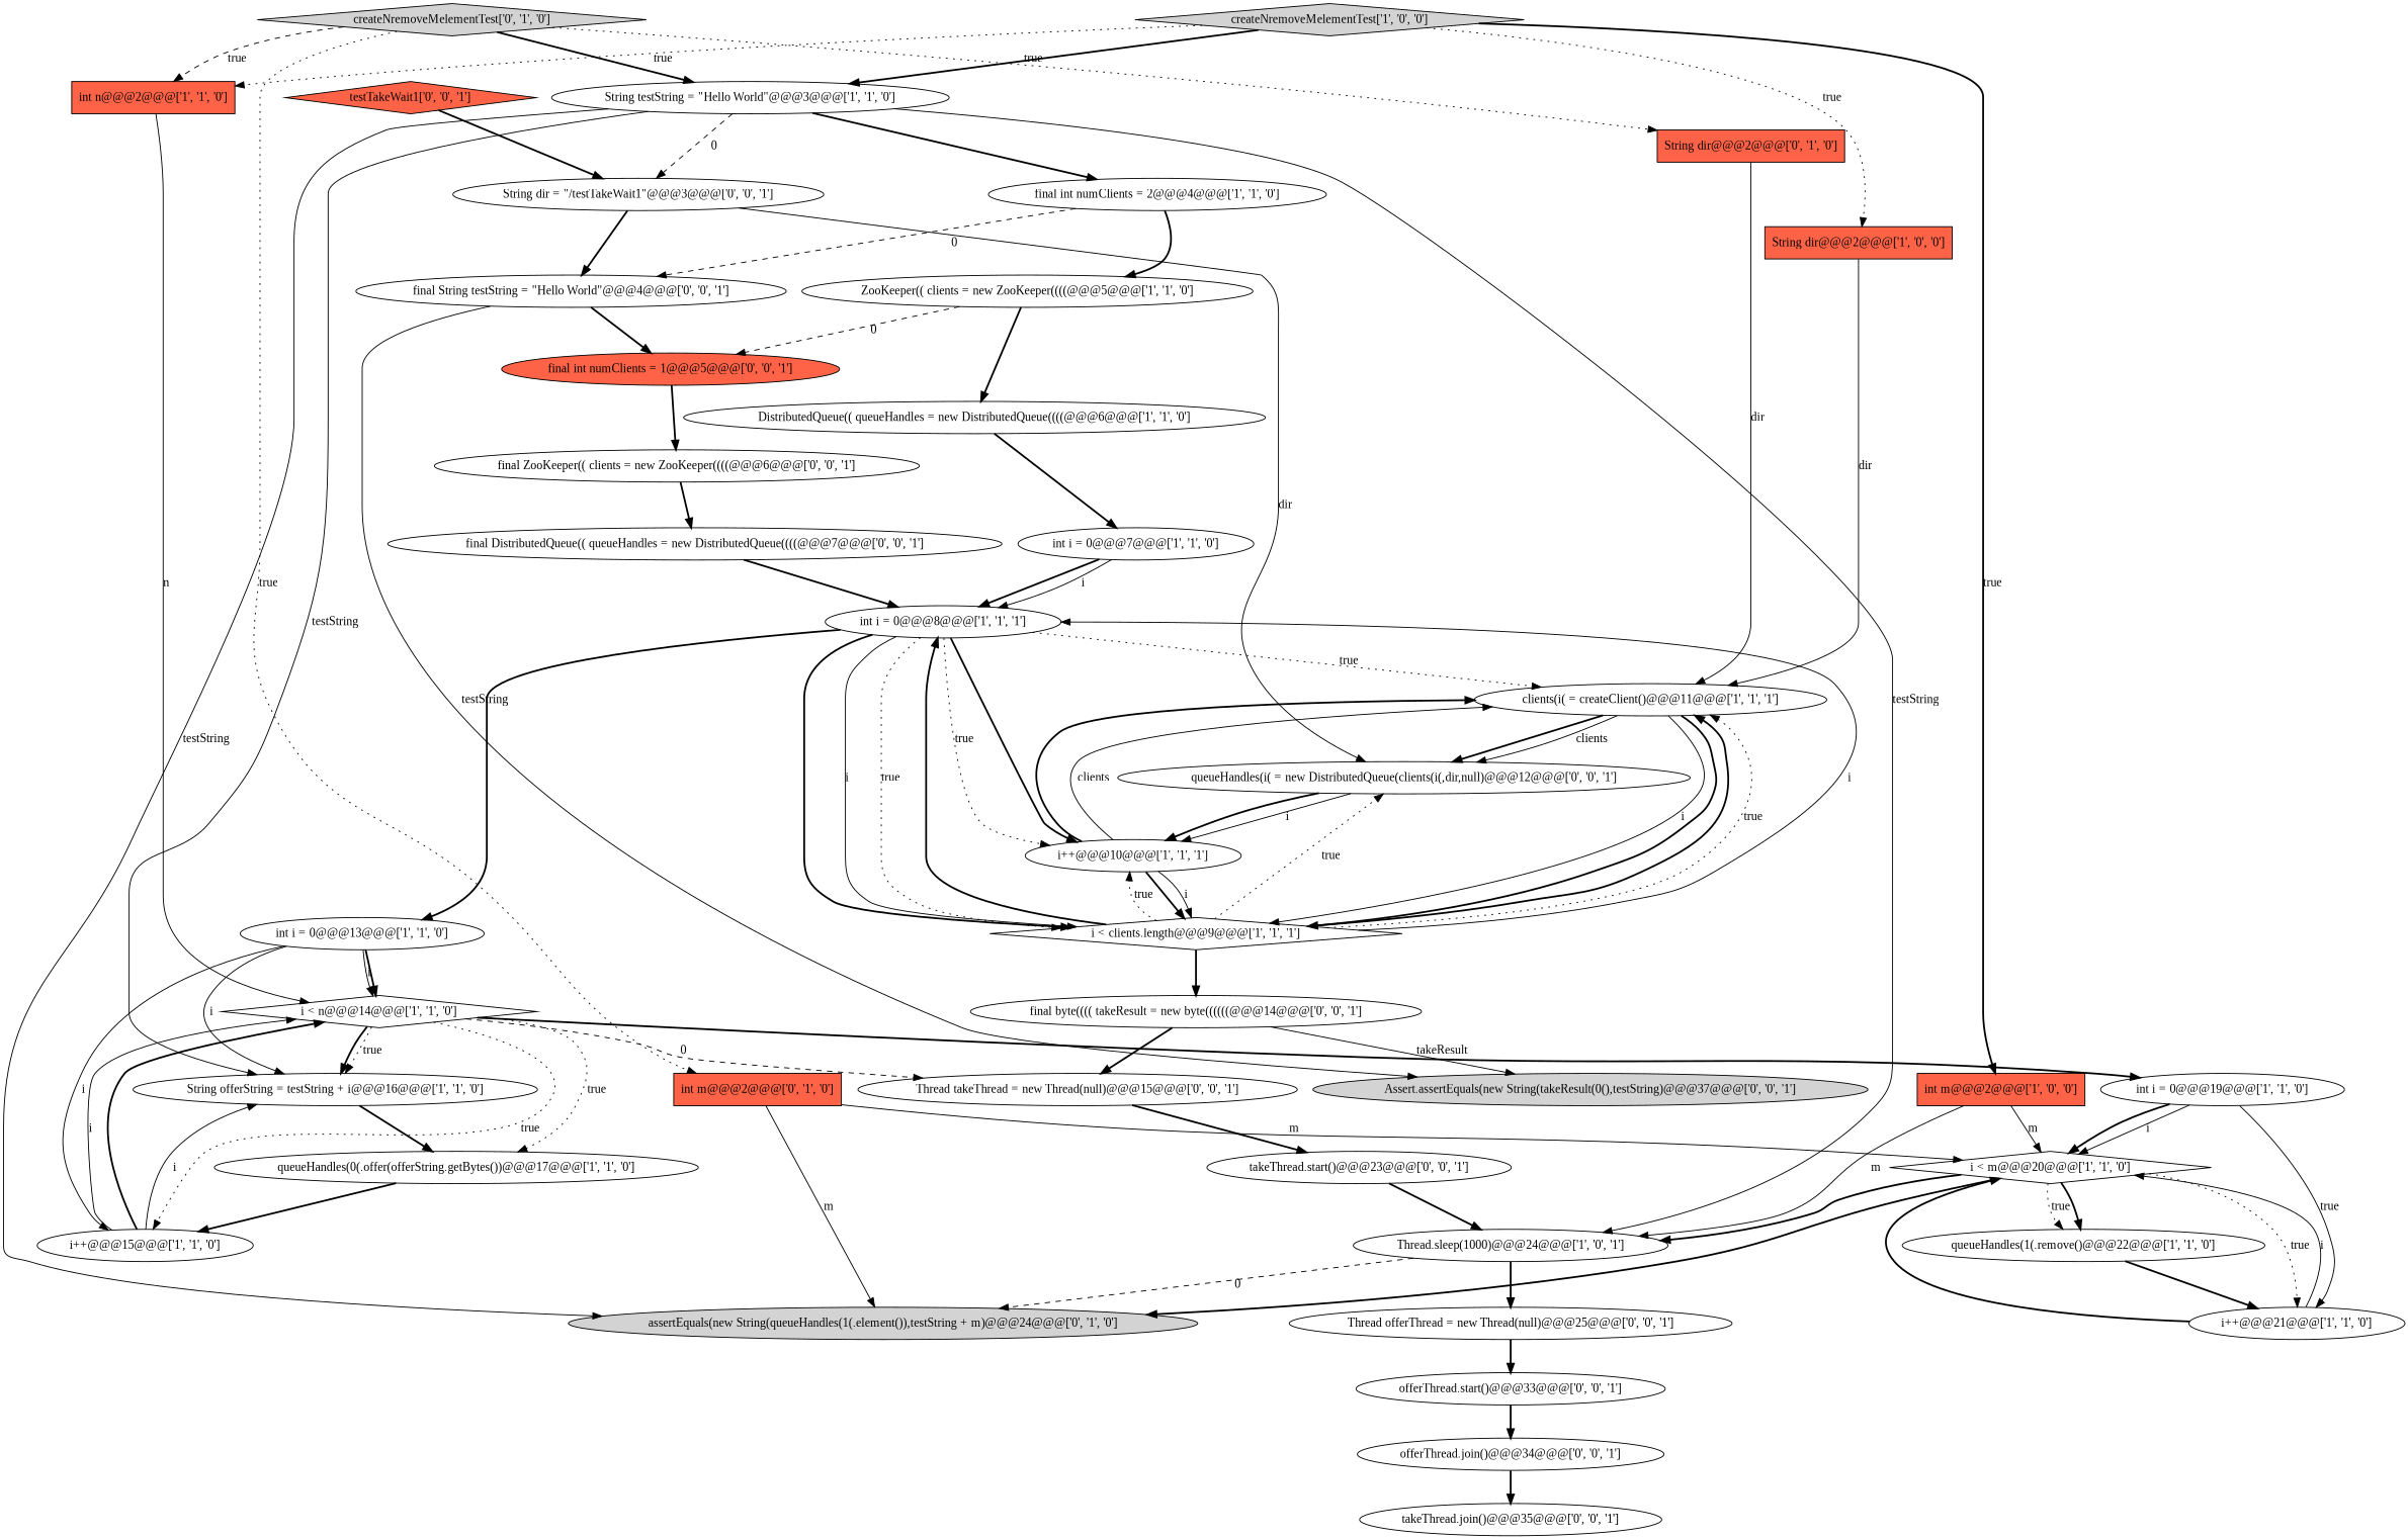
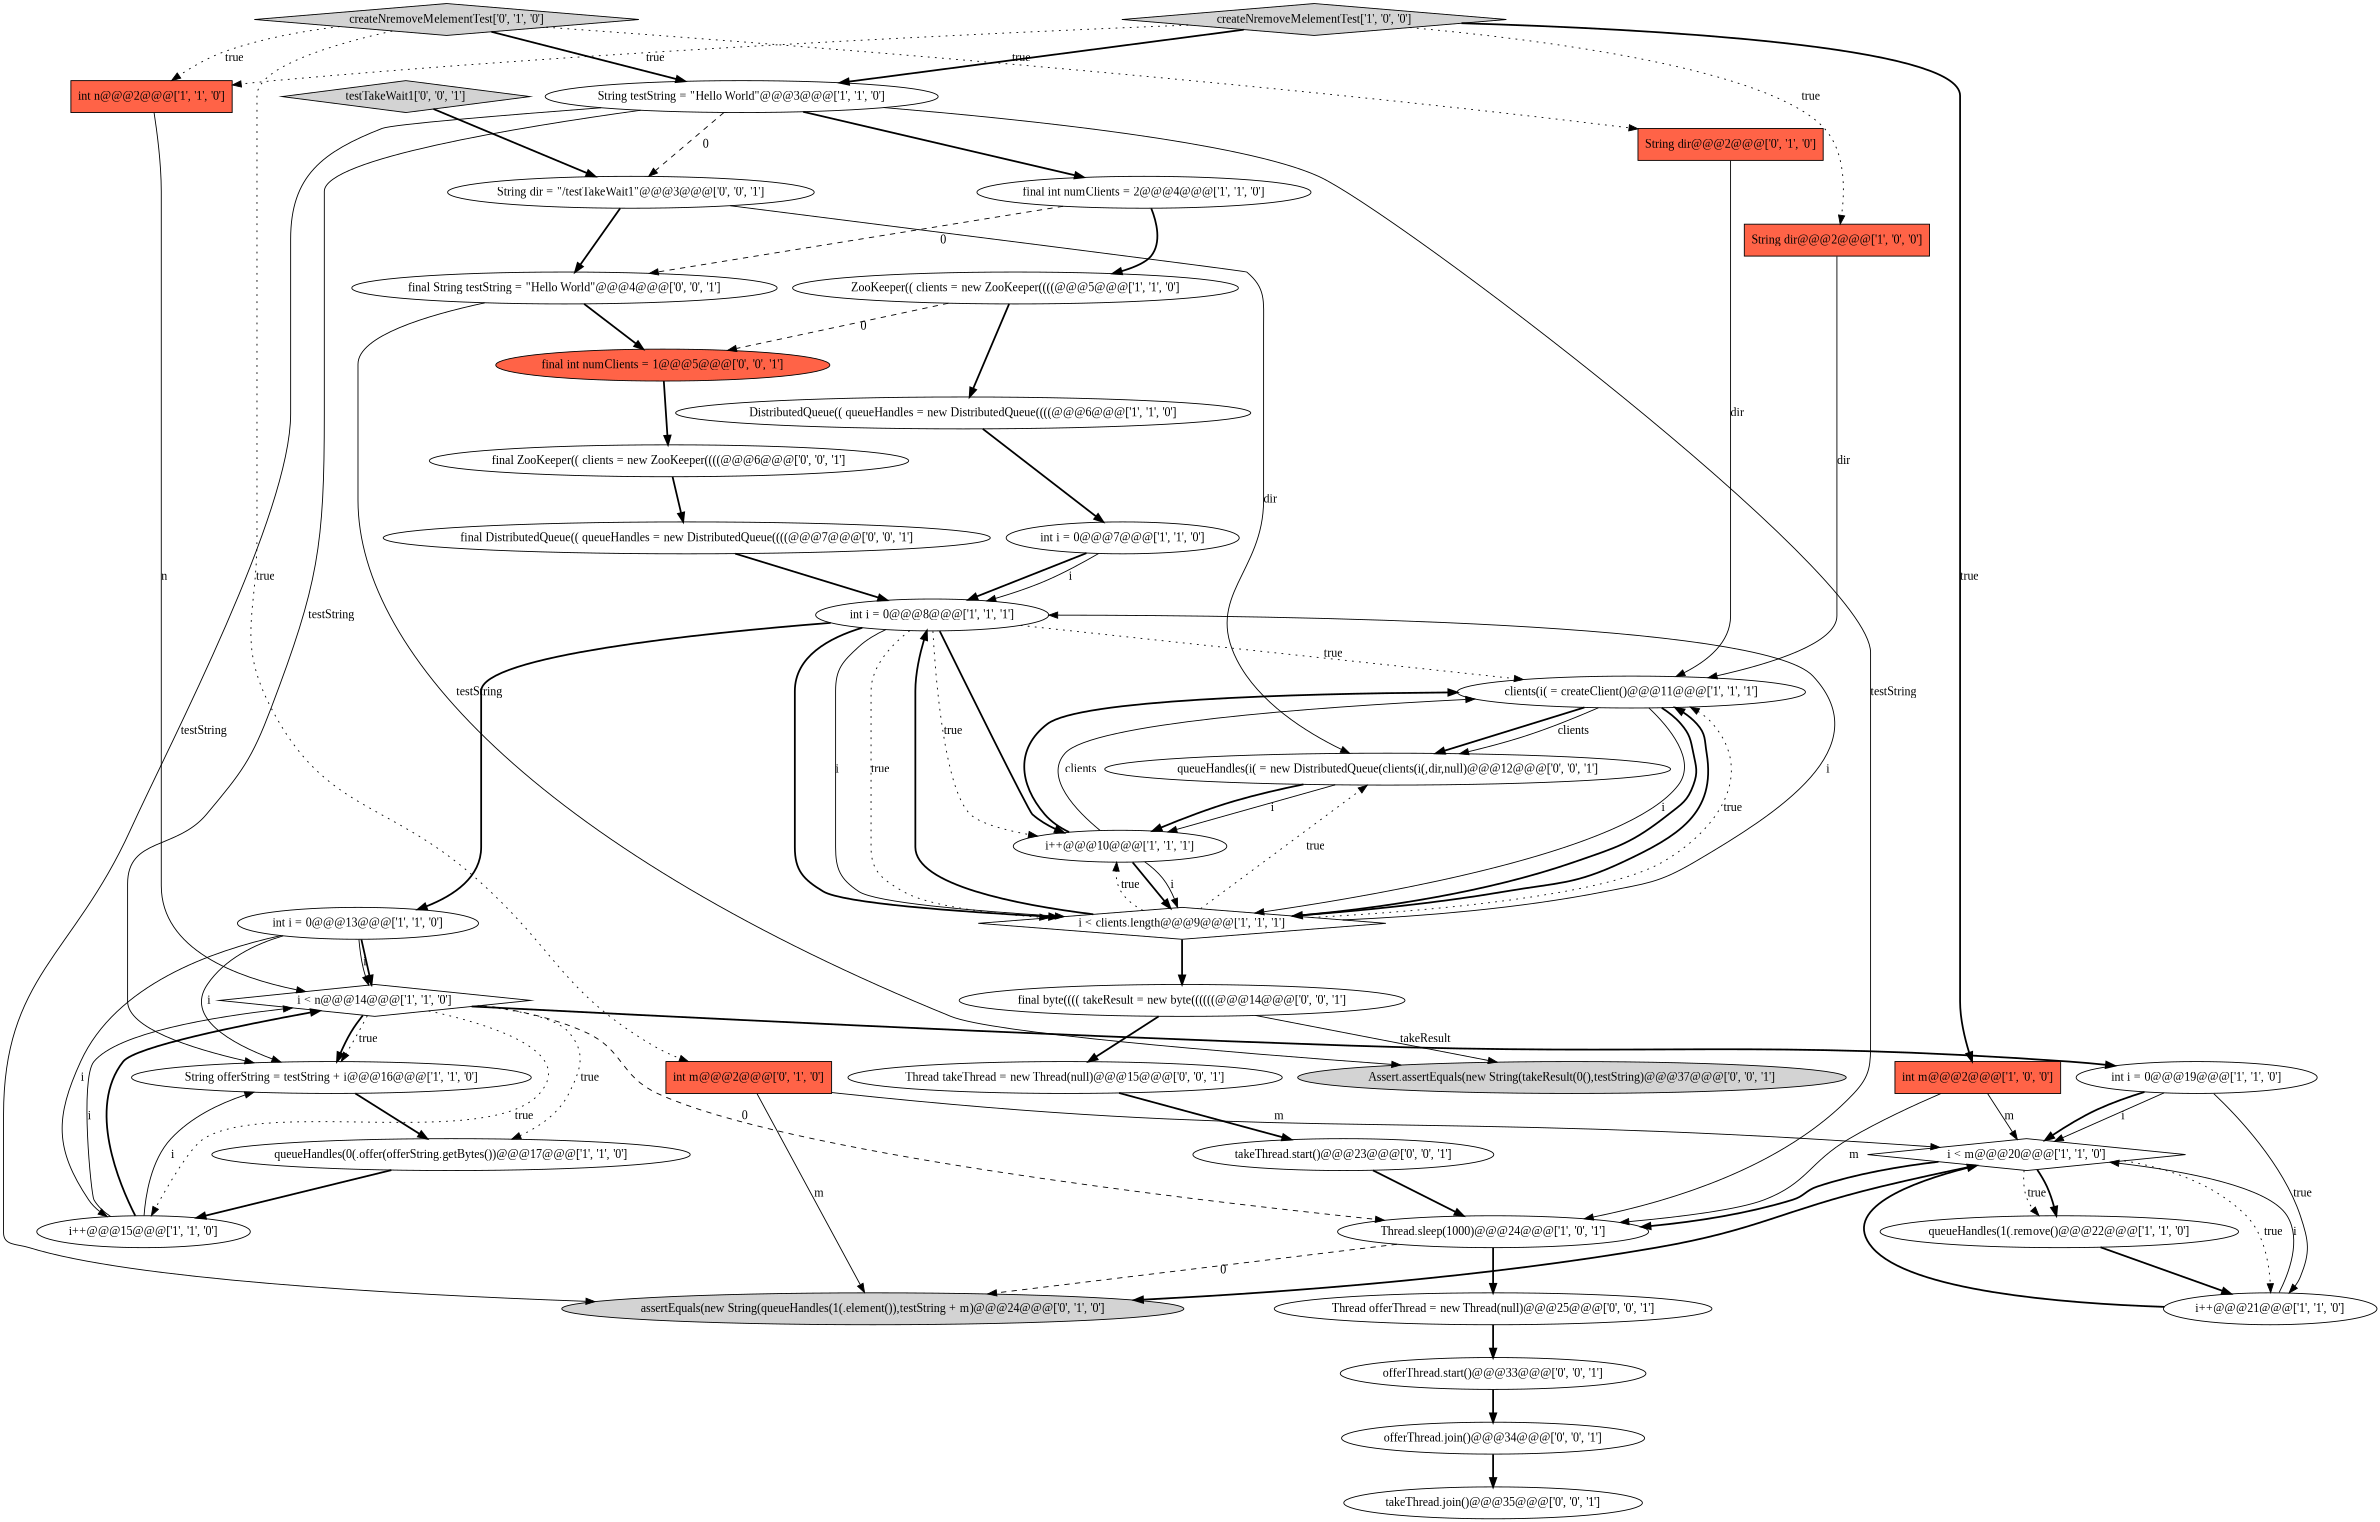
  digraph {
    fontname="Liberation Serif"
    node [fillcolor=white fontname="Liberation Serif" shape=ellipse style=filled]
    edge [fontname="Liberation Serif" style=bold]
    n1 [label="final ZooKeeper(( clients = new ZooKeeper((((@@@6@@@['0', '0', '1']"]
    n2 [label="final DistributedQueue(( queueHandles = new DistributedQueue((((@@@7@@@['0', '0', '1']"]
    n3 [label="int i = 0@@@8@@@['1', '1', '1']"]
    n4 [fillcolor=lightgray label="Assert.assertEquals(new String(takeResult(0(),testString)@@@37@@@['0', '0', '1']"]
    n5 [fillcolor=lightgray label="createNremoveMelementTest['0', '1', '0']" shape=diamond]
    n6 [fillcolor=tomato label="String dir@@@2@@@['0', '1', '0']" shape=box]
    n7 [fillcolor=tomato label="int n@@@2@@@['1', '1', '0']" shape=box]
    n8 [label="String testString = \"Hello World\"@@@3@@@['1', '1', '0']"]
    n9 [fillcolor=tomato label="int m@@@2@@@['0', '1', '0']" shape=box]
    n10 [label="clients(i( = createClient()@@@11@@@['1', '1', '1']"]
    n11 [label="i < n@@@14@@@['1', '1', '0']" shape=diamond]
    n12 [label="Thread.sleep(1000)@@@24@@@['1', '0', '1']"]
    n13 [fillcolor=lightgray label="assertEquals(new String(queueHandles(1(.element()),testString + m)@@@24@@@['0', '1', '0']"]
    n14 [label="String offerString = testString + i@@@16@@@['1', '1', '0']"]
    n15 [label="String dir = \"/testTakeWait1\"@@@3@@@['0', '0', '1']"]
    n16 [label="final int numClients = 2@@@4@@@['1', '1', '0']"]
    n17 [label="i < m@@@20@@@['1', '1', '0']" shape=diamond]
    n18 [fillcolor=tomato label="final int numClients = 1@@@5@@@['0', '0', '1']"]
    n19 [label="Thread offerThread = new Thread(null)@@@25@@@['0', '0', '1']"]
    n20 [label="offerThread.start()@@@33@@@['0', '0', '1']"]
    n21 [label="offerThread.join()@@@34@@@['0', '0', '1']"]
    n22 [label="takeThread.join()@@@35@@@['0', '0', '1']"]
    n23 [label="i++@@@15@@@['1', '1', '0']"]
    n24 [label="int i = 0@@@19@@@['1', '1', '0']"]
    n25 [label="Thread takeThread = new Thread(null)@@@15@@@['0', '0', '1']"]
    n26 [label="queueHandles(0(.offer(offerString.getBytes())@@@17@@@['1', '1', '0']"]
    n27 [label="queueHandles(1(.remove()@@@22@@@['1', '1', '0']"]
    n28 [label="i++@@@21@@@['1', '1', '0']"]
    n29 [label="queueHandles(i( = new DistributedQueue(clients(i(,dir,null)@@@12@@@['0', '0', '1']"]
    n30 [label="i < clients.length@@@9@@@['1', '1', '1']" shape=diamond]
    n31 [fillcolor=tomato label="int m@@@2@@@['1', '0', '0']" shape=box]
    n32 [label="ZooKeeper(( clients = new ZooKeeper((((@@@5@@@['1', '1', '0']"]
    n33 [label="DistributedQueue(( queueHandles = new DistributedQueue((((@@@6@@@['1', '1', '0']"]
    n34 [label="int i = 0@@@7@@@['1', '1', '0']"]
    n35 [label="i++@@@10@@@['1', '1', '1']"]
    n36 [label="int i = 0@@@13@@@['1', '1', '0']"]
    n37 [label="final String testString = \"Hello World\"@@@4@@@['0', '0', '1']"]
    n38 [label="final byte(((( takeResult = new byte((((((@@@14@@@['0', '0', '1']"]
    n39 [fillcolor=lightgray label="createNremoveMelementTest['1', '0', '0']" shape=diamond]
    n40 [fillcolor=tomato label="String dir@@@2@@@['1', '0', '0']" shape=box]
    n41 [label="takeThread.start()@@@23@@@['0', '0', '1']"]
-   n42 [fillcolor=tomato label="testTakeWait1['0', '0', '1']" shape=diamond]
+   n42 [fillcolor=lightgray label="testTakeWait1['0', '0', '1']" shape=diamond]
    n1 -> n2
    n2 -> n3
    n3 -> n10 [label=true style=dotted]
    n3 -> n30
    n3 -> n30 [label=i style=solid]
    n3 -> n30 [label=true style=dotted]
    n3 -> n35 [label=true style=dotted]
    n3 -> n35
    n3 -> n36
    n5 -> n6 [label=true style=dotted]
-   n5 -> n7 [label=true style=dashed]
+   n5 -> n7 [label=true style=dotted]
    n5 -> n8
    n5 -> n9 [label=true style=dotted]
    n6 -> n10 [label=dir style=solid]
    n7 -> n11 [label=n style=solid]
    n8 -> n12 [label=testString style=solid]
    n8 -> n13 [label=testString style=solid]
    n8 -> n14 [label=testString style=solid]
    n8 -> n15 [label=0 style=dashed]
    n8 -> n16
    n9 -> n13 [label=m style=solid]
    n9 -> n17 [label=m style=solid]
    n10 -> n29
    n10 -> n29 [label=clients style=solid]
    n10 -> n30 [label=i style=solid]
    n10 -> n30
    n11 -> n14 [label=true style=dotted]
    n11 -> n14
    n11 -> n23 [label=true style=dotted]
    n11 -> n24
-   n11 -> n25 [label=0 style=dashed]
+   n11 -> n12 [label=0 style=dashed]
    n11 -> n26 [label=true style=dotted]
    n12 -> n13 [label=0 style=dashed]
    n12 -> n19
    n14 -> n26
    n15 -> n29 [label=dir style=solid]
    n15 -> n37
    n16 -> n32
    n16 -> n37 [label=0 style=dashed]
    n17 -> n12
    n17 -> n13
    n17 -> n27 [label=true style=dotted]
    n17 -> n27
    n17 -> n28 [label=true style=dotted]
    n18 -> n1
    n19 -> n20
    n20 -> n21
    n21 -> n22
    n23 -> n11 [label=i style=solid]
    n23 -> n11
    n23 -> n14 [label=i style=solid]
    n24 -> n17 [label=i style=solid]
    n24 -> n17
    n24 -> n28 [label=true style=solid]
    n25 -> n41
    n26 -> n23
    n27 -> n28
    n28 -> n17 [label=i style=solid]
    n28 -> n17
    n29 -> n35 [label=i style=solid]
    n29 -> n35
    n30 -> n3
    n30 -> n3 [label=i style=solid]
    n30 -> n10
    n30 -> n10 [label=true style=dotted]
    n30 -> n29 [label=true style=dotted]
    n30 -> n35 [label=true style=dotted]
    n30 -> n38
    n31 -> n12 [label=m style=solid]
    n31 -> n17 [label=m style=solid]
    n32 -> n18 [label=0 style=dashed]
    n32 -> n33
    n33 -> n34
    n34 -> n3
    n34 -> n3 [label=i style=solid]
    n35 -> n10
    n35 -> n10 [label=clients style=solid]
    n35 -> n30 [label=i style=solid]
    n35 -> n30
    n36 -> n11 [label=i style=solid]
    n36 -> n11
    n36 -> n14 [label=i style=solid]
    n36 -> n23 [label=i style=solid]
    n37 -> n4 [label=testString style=solid]
    n37 -> n18
    n38 -> n4 [label=takeResult style=solid]
    n38 -> n25
    n39 -> n7 [label=true style=dotted]
    n39 -> n8
    n39 -> n31 [label=true]
    n39 -> n40 [label=true style=dotted]
    n40 -> n10 [label=dir style=solid]
    n41 -> n12
    n42 -> n15
  }
